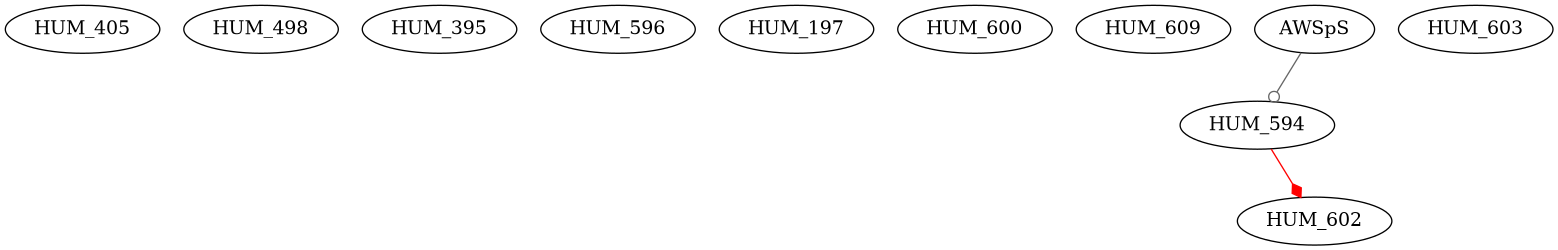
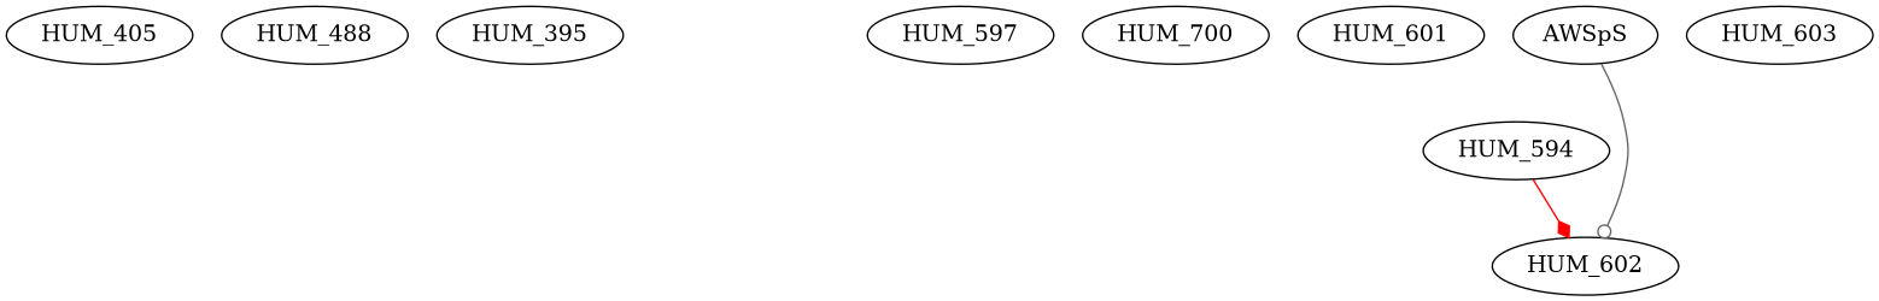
  digraph {
    n1 [label=HUM_405]
-   HUM_498
+   HUM_498 [label=HUM_488]
    n3 [label=HUM_395]
-   HUM_596
-   HUM_597 [label=HUM_197]
-   HUM_600
-   HUM_601 [label=HUM_609]
+   HUM_597
+   HUM_600 [label=HUM_700]
+   HUM_601
    HUM_594
    HUM_602
    AWSpS
    HUM_603
    HUM_594 -> HUM_602 [arrowhead=diamond color=red]
-   AWSpS -> HUM_594 [arrowhead=odot color=gray40]
+   AWSpS -> HUM_602 [arrowhead=odot color=gray40]
  }
